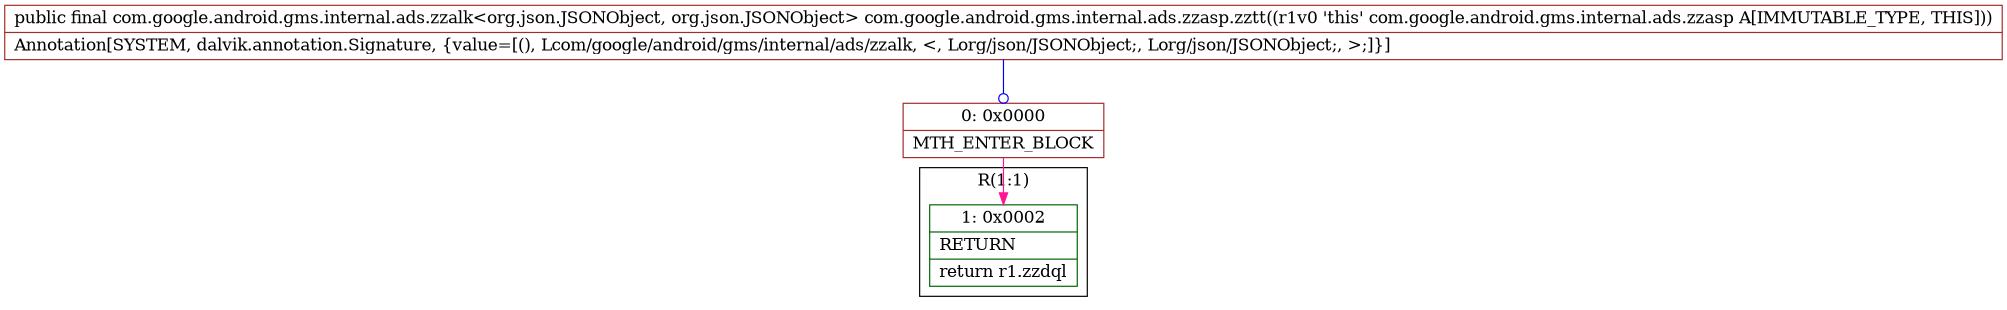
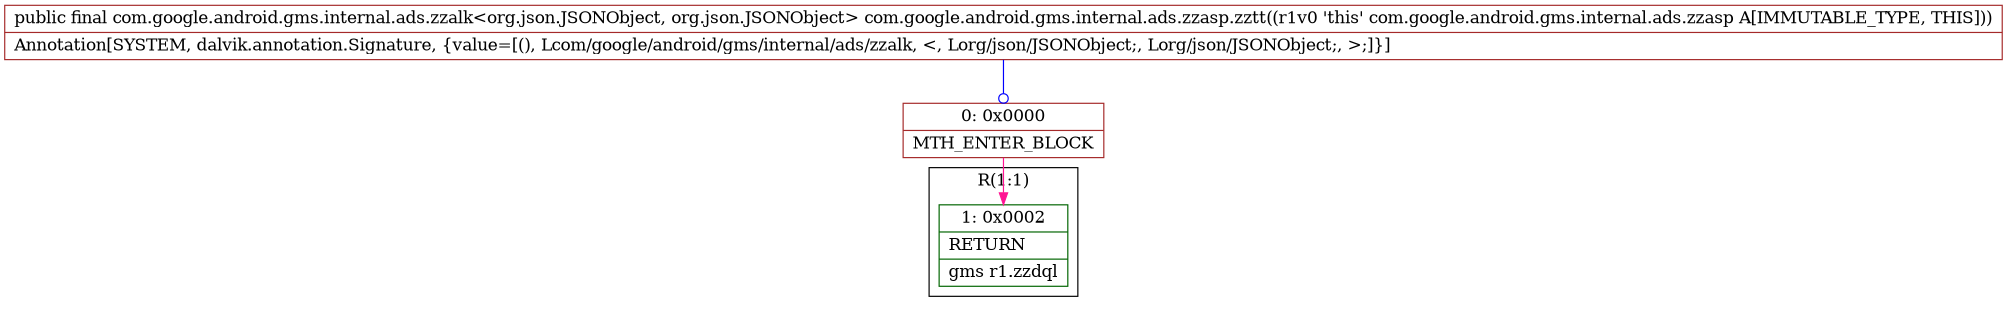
  digraph {
    node [color=brown shape=record]
-   n1 [color=darkgreen label="{1\:\ 0x0002|RETURN\l|return r1.zzdql\l}"]
+   n1 [color=darkgreen label="{1\:\ 0x0002|RETURN\l|gms r1.zzdql\l}"]
    n2 [label="{0\:\ 0x0000|MTH_ENTER_BLOCK\l}"]
    n3 [label="{public final com.google.android.gms.internal.ads.zzalk\<org.json.JSONObject, org.json.JSONObject\> com.google.android.gms.internal.ads.zzasp.zztt((r1v0 'this' com.google.android.gms.internal.ads.zzasp A[IMMUTABLE_TYPE, THIS]))  | Annotation[SYSTEM, dalvik.annotation.Signature, \{value=[(), Lcom\/google\/android\/gms\/internal\/ads\/zzalk, \<, Lorg\/json\/JSONObject;, Lorg\/json\/JSONObject;, \>;]\}]\l}"]
    subgraph cluster_1 {
      label="R(1:1)"
      n1
    }
    n2 -> n1 [color=deeppink arrowhead=normal]
    n3 -> n2 [color=blue arrowhead=odot]
  }
